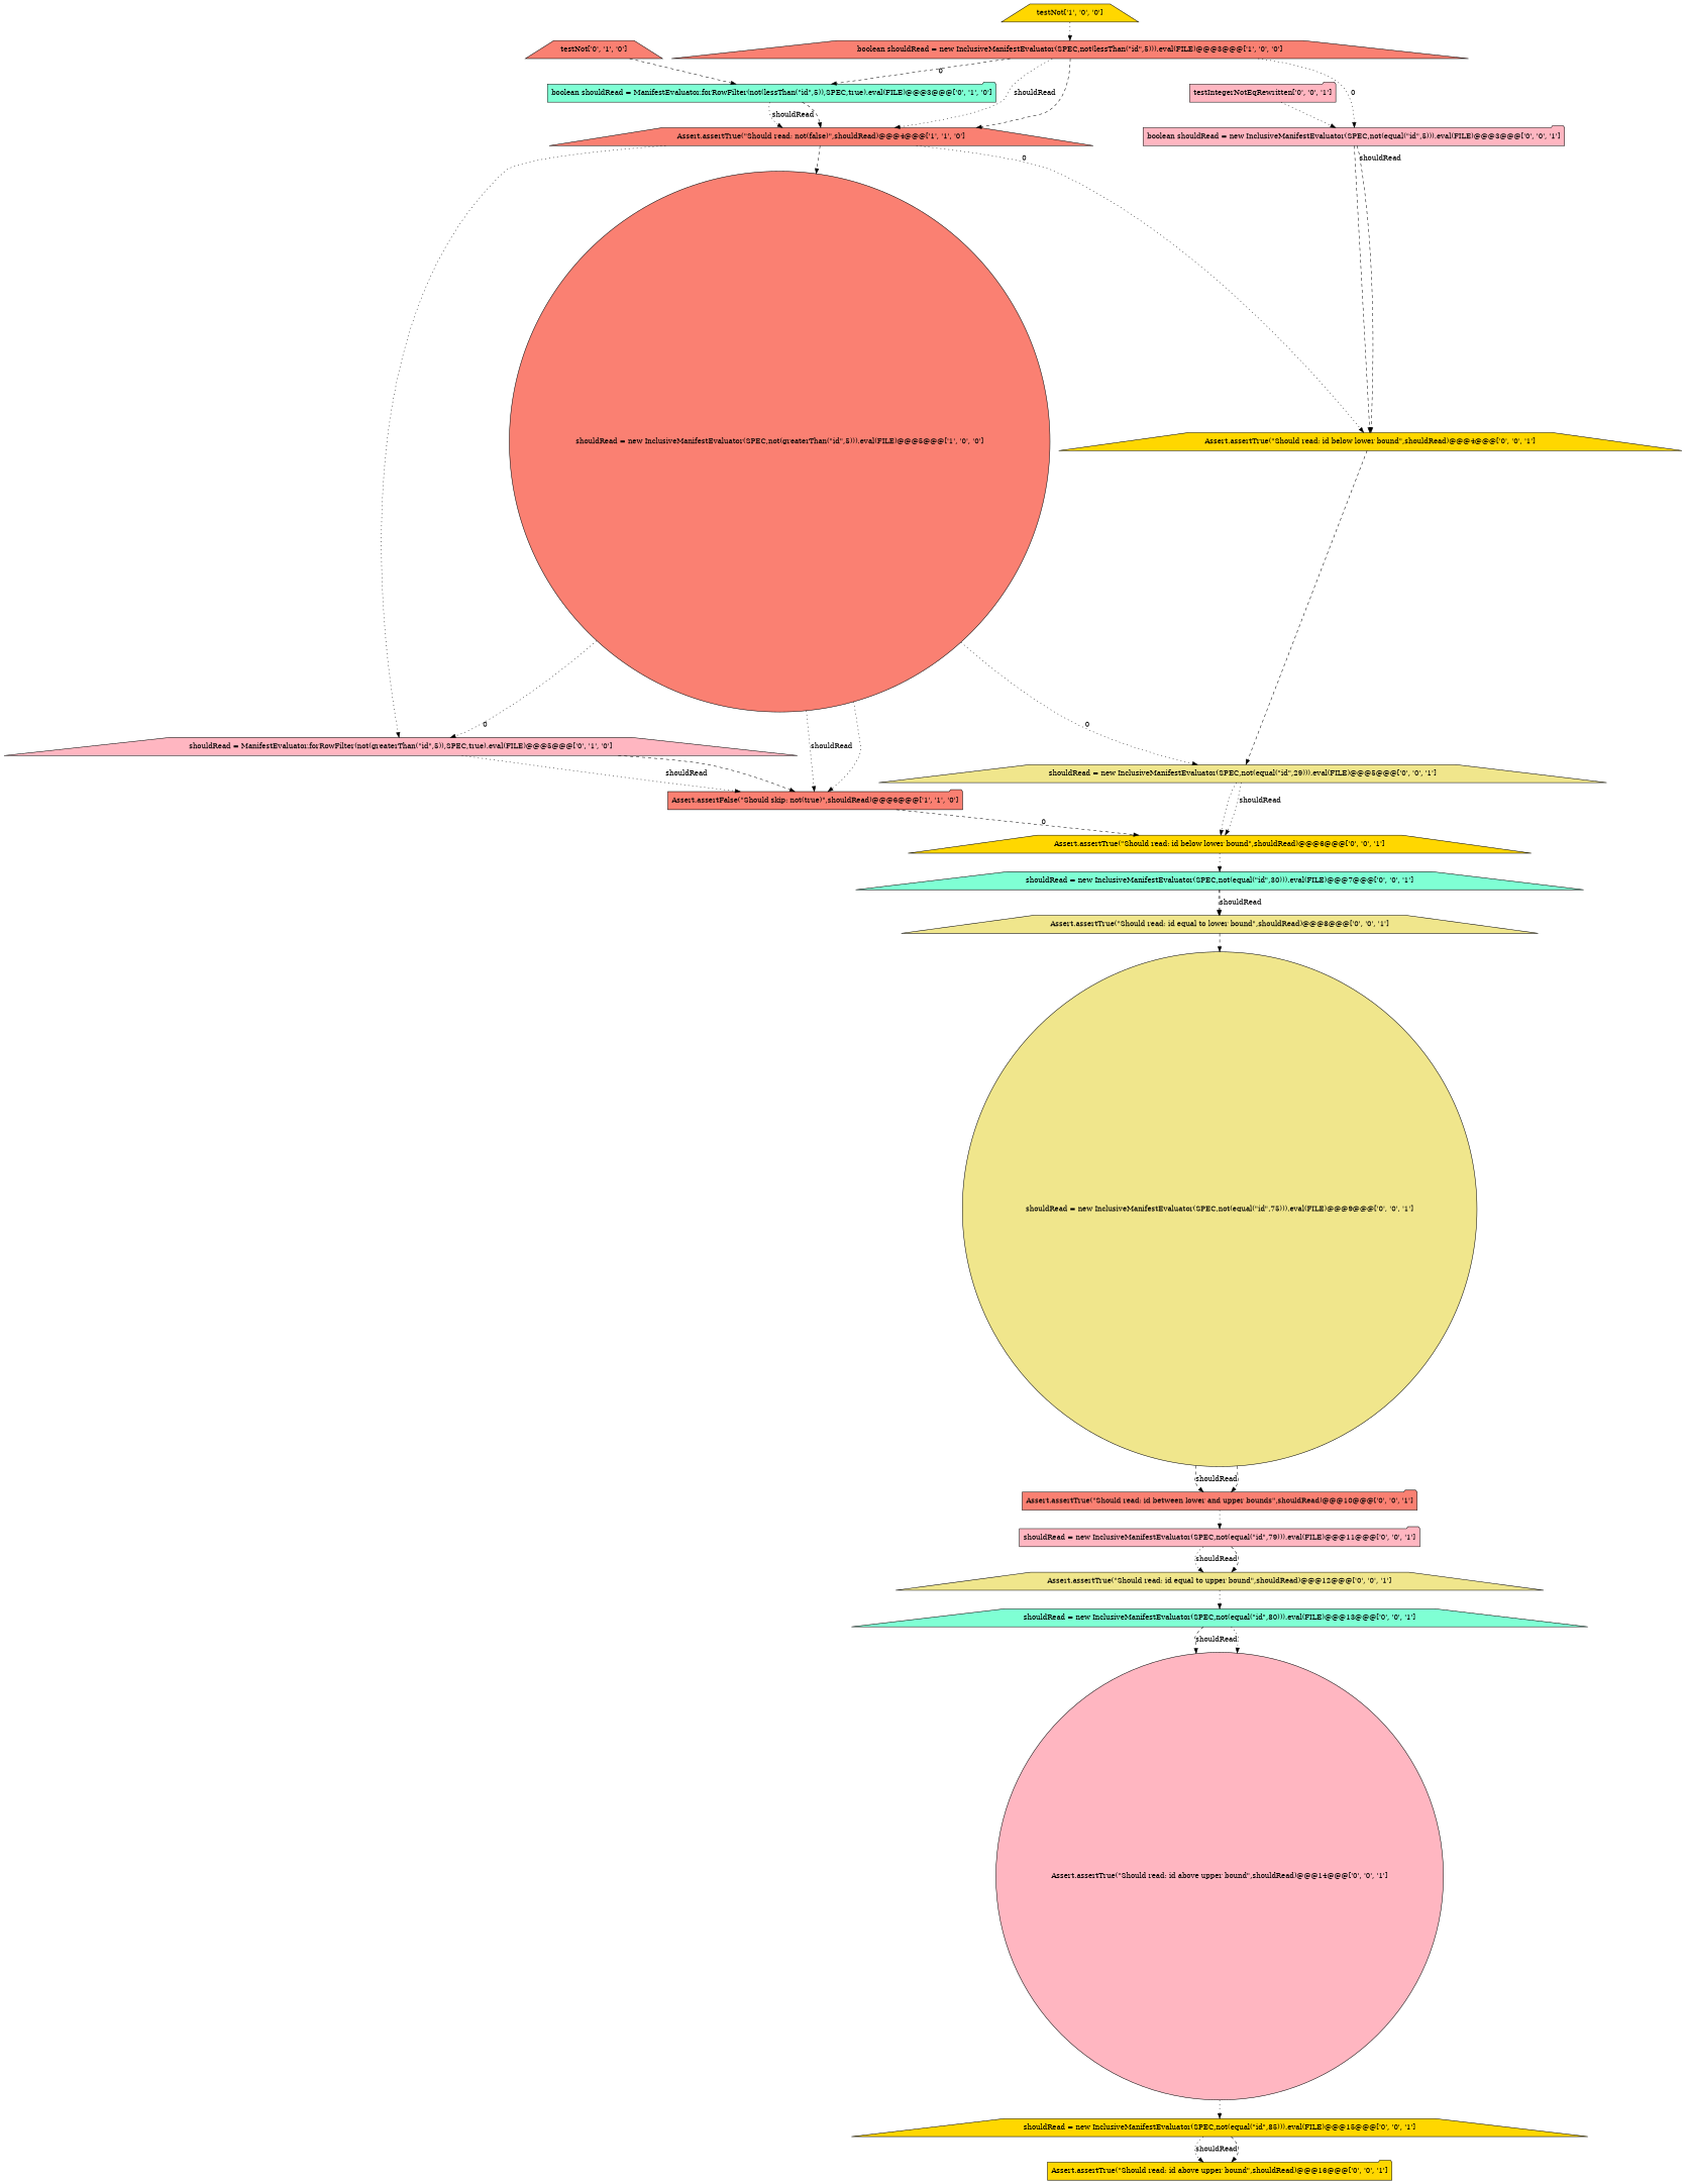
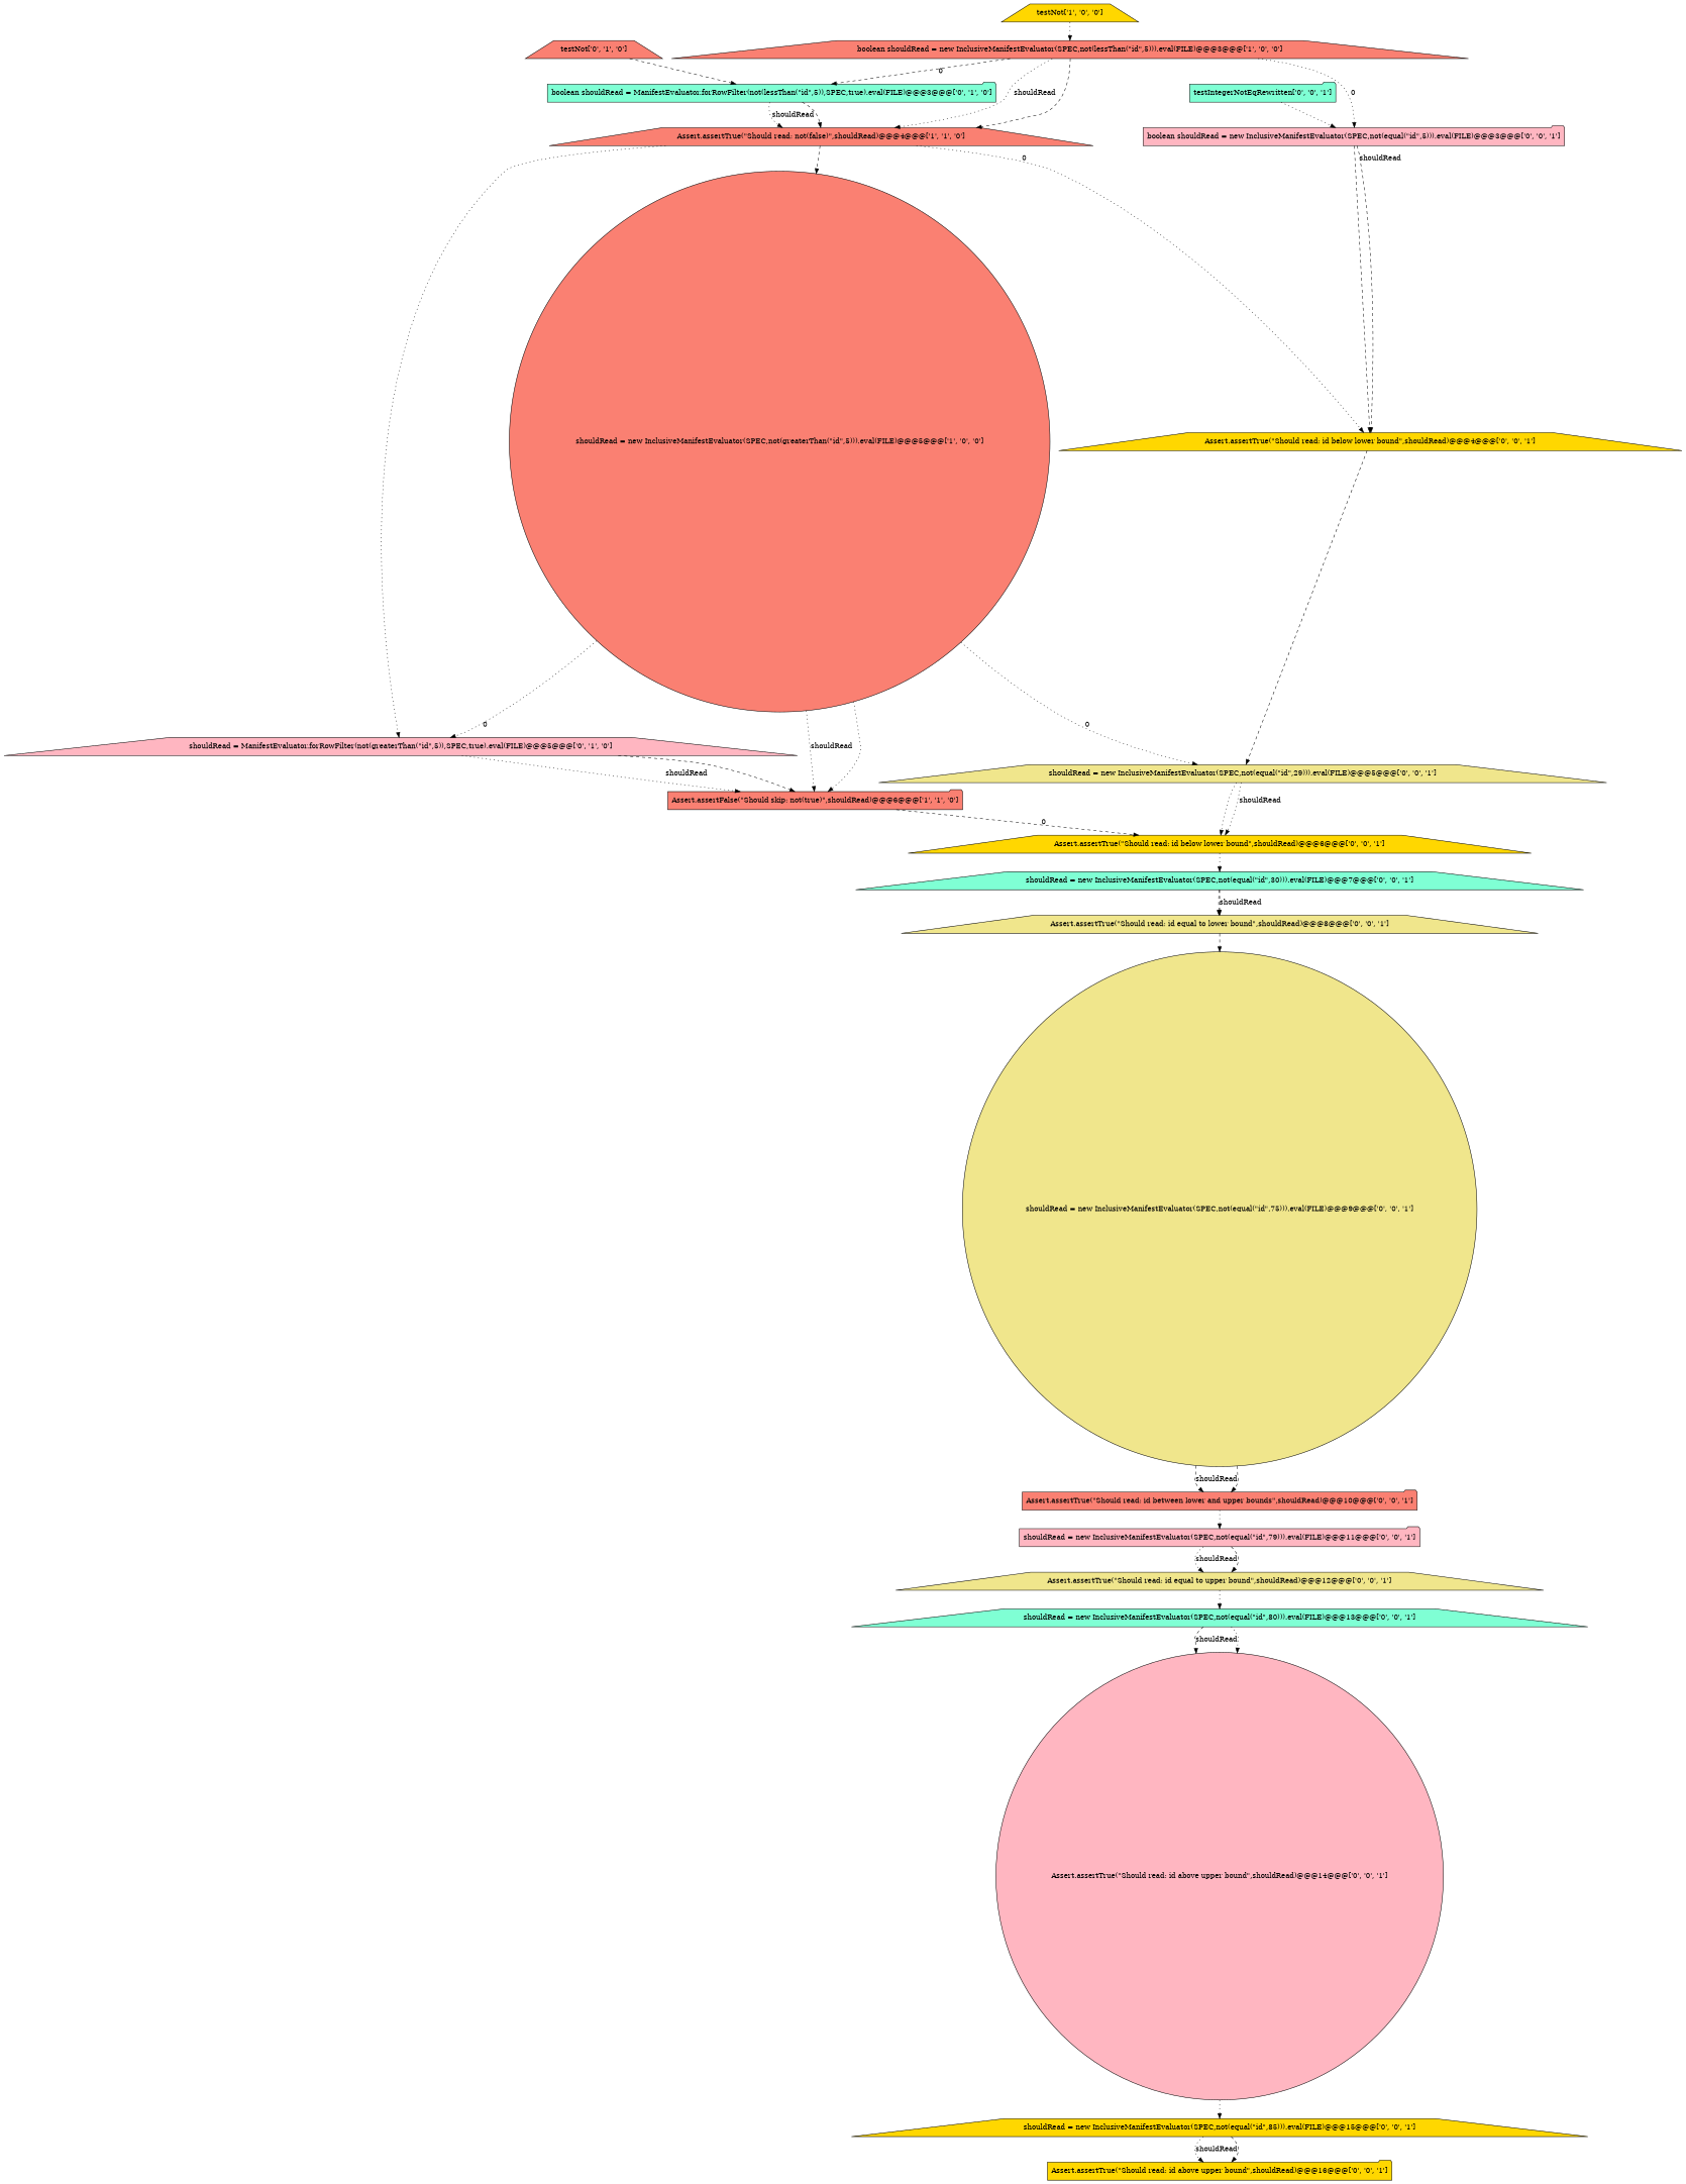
  digraph {
    node [fillcolor=salmon shape=trapezium style=filled]
    edge [style=dotted]
    n1 [fillcolor=lightpink label="shouldRead = new InclusiveManifestEvaluator(SPEC,not(equal(\"id\",79))).eval(FILE)@@@11@@@['0', '0', '1']" shape=folder]
    n2 [fillcolor=khaki label="Assert.assertTrue(\"Should read: id equal to upper bound\",shouldRead)@@@12@@@['0', '0', '1']"]
    n3 [label="Assert.assertFalse(\"Should skip: not(true)\",shouldRead)@@@6@@@['1', '1', '0']" shape=folder]
    n4 [fillcolor=gold label="Assert.assertTrue(\"Should read: id below lower bound\",shouldRead)@@@6@@@['0', '0', '1']"]
-   n5 [fillcolor=lightpink label="testIntegerNotEqRewritten['0', '0', '1']" shape=folder]
+   n5 [fillcolor=aquamarine label="testIntegerNotEqRewritten['0', '0', '1']" shape=folder]
    n6 [fillcolor=lightpink label="boolean shouldRead = new InclusiveManifestEvaluator(SPEC,not(equal(\"id\",5))).eval(FILE)@@@3@@@['0', '0', '1']" shape=folder]
    n7 [label="boolean shouldRead = new InclusiveManifestEvaluator(SPEC,not(lessThan(\"id\",5))).eval(FILE)@@@3@@@['1', '0', '0']"]
    n8 [label="Assert.assertTrue(\"Should read: not(false)\",shouldRead)@@@4@@@['1', '1', '0']"]
    n9 [fillcolor=aquamarine label="boolean shouldRead = ManifestEvaluator.forRowFilter(not(lessThan(\"id\",5)),SPEC,true).eval(FILE)@@@3@@@['0', '1', '0']" shape=folder]
    n10 [fillcolor=gold label="shouldRead = new InclusiveManifestEvaluator(SPEC,not(equal(\"id\",85))).eval(FILE)@@@15@@@['0', '0', '1']"]
    n11 [fillcolor=gold label="Assert.assertTrue(\"Should read: id above upper bound\",shouldRead)@@@16@@@['0', '0', '1']" shape=folder]
    n12 [fillcolor=gold label="Assert.assertTrue(\"Should read: id below lower bound\",shouldRead)@@@4@@@['0', '0', '1']"]
    n13 [fillcolor=lightpink label="shouldRead = ManifestEvaluator.forRowFilter(not(greaterThan(\"id\",5)),SPEC,true).eval(FILE)@@@5@@@['0', '1', '0']"]
    n14 [label="shouldRead = new InclusiveManifestEvaluator(SPEC,not(greaterThan(\"id\",5))).eval(FILE)@@@5@@@['1', '0', '0']" shape=circle]
    n15 [fillcolor=aquamarine label="shouldRead = new InclusiveManifestEvaluator(SPEC,not(equal(\"id\",30))).eval(FILE)@@@7@@@['0', '0', '1']"]
    n16 [fillcolor=khaki label="Assert.assertTrue(\"Should read: id equal to lower bound\",shouldRead)@@@8@@@['0', '0', '1']"]
    n17 [fillcolor=lightpink label="Assert.assertTrue(\"Should read: id above upper bound\",shouldRead)@@@14@@@['0', '0', '1']" shape=circle]
    n18 [fillcolor=aquamarine label="shouldRead = new InclusiveManifestEvaluator(SPEC,not(equal(\"id\",80))).eval(FILE)@@@13@@@['0', '0', '1']"]
    n19 [fillcolor=khaki label="shouldRead = new InclusiveManifestEvaluator(SPEC,not(equal(\"id\",29))).eval(FILE)@@@5@@@['0', '0', '1']"]
    n20 [label="testNot['0', '1', '0']"]
    n21 [label="Assert.assertTrue(\"Should read: id between lower and upper bounds\",shouldRead)@@@10@@@['0', '0', '1']" shape=folder]
    n22 [fillcolor=khaki label="shouldRead = new InclusiveManifestEvaluator(SPEC,not(equal(\"id\",75))).eval(FILE)@@@9@@@['0', '0', '1']" shape=circle]
    n23 [fillcolor=gold label="testNot['1', '0', '0']"]
    n1 -> n2 [label=shouldRead]
    n1 -> n2 [style=dashed]
    n2 -> n18
    n3 -> n4 [label=0 style=dashed]
    n4 -> n15
    n5 -> n6
    n6 -> n12 [style=dashed]
    n6 -> n12 [label=shouldRead style=dashed]
    n7 -> n6 [label=0]
    n7 -> n8 [style=dashed]
    n7 -> n8 [label=shouldRead]
    n7 -> n9 [label=0 style=dashed]
    n8 -> n12 [label=0]
    n8 -> n13
    n8 -> n14 [style=dashed]
    n9 -> n8 [label=shouldRead]
    n9 -> n8 [style=dashed]
    n10 -> n11 [label=shouldRead]
    n10 -> n11 [style=dashed]
    n12 -> n19 [style=dashed]
    n13 -> n3 [label=shouldRead]
    n13 -> n3 [style=dashed]
    n14 -> n3
    n14 -> n3 [label=shouldRead]
    n14 -> n13 [label=0]
    n14 -> n19 [label=0]
    n15 -> n16 [style=dashed]
    n15 -> n16 [label=shouldRead style=dashed]
    n16 -> n22 [style=dashed]
    n17 -> n10
    n18 -> n17 [label=shouldRead style=dashed]
    n18 -> n17
    n19 -> n4
    n19 -> n4 [label=shouldRead]
    n20 -> n9 [style=dashed]
    n21 -> n1
    n22 -> n21 [label=shouldRead style=dashed]
    n22 -> n21 [style=dashed]
    n23 -> n7
  }
